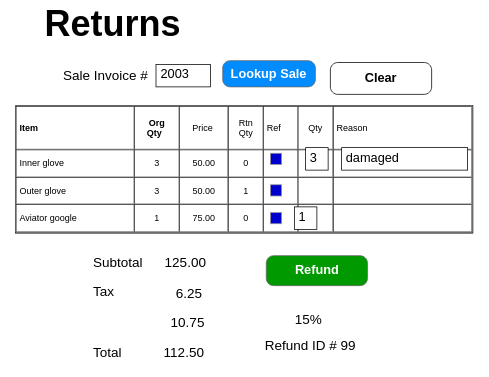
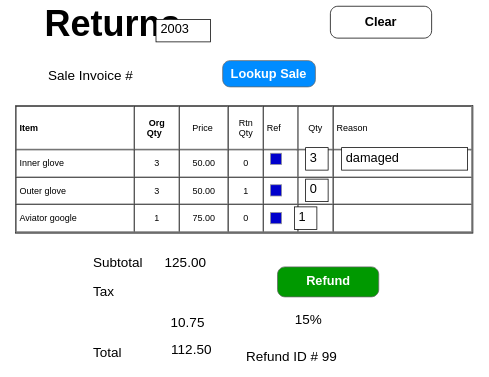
  <mxCell id="0" />
  <mxCell id="1" parent="0" />
- <mxCell id="2" value="Clear" style="strokeWidth=1;shadow=0;dashed=0;align=center;html=1;shape=mxgraph.mockup.buttons.button;mainText=;buttonStyle=round;fontSize=17;fontStyle=1;whiteSpace=wrap;" parent="1" vertex="1"><mxGeometry x="440" y="82.5" width="135" height="42.5" as="geometry" /></mxCell>
+ <mxCell id="2" value="Clear" style="strokeWidth=1;shadow=0;dashed=0;align=center;html=1;shape=mxgraph.mockup.buttons.button;mainText=;buttonStyle=round;fontSize=17;fontStyle=1;whiteSpace=wrap;" parent="1" vertex="1"><mxGeometry x="440" y="7.5" width="135" height="42.5" as="geometry" /></mxCell>
  <mxCell id="3" value="Returns" style="text;html=1;strokeColor=none;fillColor=none;align=center;verticalAlign=middle;whiteSpace=wrap;rounded=0;fontSize=48;fontStyle=1" parent="1" vertex="1"><mxGeometry x="130" y="20" width="40" height="20" as="geometry" /></mxCell>
  <mxCell id="4" value="&lt;table cellpadding=&quot;4&quot; cellspacing=&quot;0&quot; border=&quot;1&quot; style=&quot;font-size: 1em ; width: 100% ; height: 100%&quot;&gt;&lt;tbody&gt;&lt;tr&gt;&lt;th&gt;Item&amp;nbsp; &amp;nbsp; &amp;nbsp; &amp;nbsp; &amp;nbsp; &amp;nbsp; &amp;nbsp; &amp;nbsp; &amp;nbsp; &amp;nbsp;&lt;/th&gt;&lt;th style=&quot;text-align: center&quot;&gt;Org&lt;br&gt;Qty&amp;nbsp;&amp;nbsp;&lt;/th&gt;&lt;td style=&quot;text-align: center&quot;&gt;Price&amp;nbsp;&lt;/td&gt;&lt;td style=&quot;text-align: center&quot;&gt;Rtn&lt;br&gt;Qty&lt;/td&gt;&lt;td&gt;Ref&lt;/td&gt;&lt;td style=&quot;text-align: center&quot;&gt;Qty&lt;/td&gt;&lt;td&gt;Reason&amp;nbsp; &amp;nbsp; &amp;nbsp; &amp;nbsp; &amp;nbsp; &amp;nbsp; &amp;nbsp; &amp;nbsp; &amp;nbsp; &amp;nbsp;&lt;/td&gt;&lt;/tr&gt;&lt;tr&gt;&lt;td&gt;Inner glove&lt;/td&gt;&lt;td style=&quot;text-align: center&quot;&gt;3&lt;/td&gt;&lt;td style=&quot;text-align: center&quot;&gt;50.00&lt;/td&gt;&lt;td style=&quot;text-align: center&quot;&gt;0&lt;/td&gt;&lt;td&gt;&lt;br&gt;&lt;/td&gt;&lt;td&gt;&lt;br&gt;&lt;/td&gt;&lt;td&gt;&lt;br&gt;&lt;/td&gt;&lt;/tr&gt;&lt;tr&gt;&lt;td&gt;Outer glove&lt;/td&gt;&lt;td style=&quot;text-align: center&quot;&gt;3&lt;/td&gt;&lt;td style=&quot;text-align: center&quot;&gt;50.00&lt;/td&gt;&lt;td style=&quot;text-align: center&quot;&gt;1&lt;/td&gt;&lt;td&gt;&lt;br&gt;&lt;/td&gt;&lt;td&gt;&lt;br&gt;&lt;/td&gt;&lt;td&gt;&lt;br&gt;&lt;/td&gt;&lt;/tr&gt;&lt;tr&gt;&lt;td&gt;Aviator google&lt;/td&gt;&lt;td style=&quot;text-align: center&quot;&gt;1&lt;/td&gt;&lt;td style=&quot;text-align: center&quot;&gt;75.00&lt;/td&gt;&lt;td style=&quot;text-align: center&quot;&gt;0&lt;/td&gt;&lt;td&gt;&lt;br&gt;&lt;/td&gt;&lt;td&gt;&lt;br&gt;&lt;/td&gt;&lt;td&gt;&lt;br&gt;&lt;/td&gt;&lt;/tr&gt;&lt;/tbody&gt;&lt;/table&gt; " style="verticalAlign=top;align=left;overflow=fill;fontSize=12;fontFamily=Helvetica;html=1;fillColor=none;" parent="1" vertex="1"><mxGeometry x="20" y="140" width="610" height="170" as="geometry" /></mxCell>
- <mxCell id="5" value="2003" style="strokeWidth=1;shadow=0;dashed=0;align=center;html=1;shape=mxgraph.mockup.text.textBox;align=left;fontSize=17;spacingLeft=4;spacingTop=-3;mainText=;" parent="1" vertex="1"><mxGeometry x="207.5" y="85" width="72.5" height="30" as="geometry" /></mxCell>
+ <mxCell id="5" value="2003" style="strokeWidth=1;shadow=0;dashed=0;align=center;html=1;shape=mxgraph.mockup.text.textBox;align=left;fontSize=17;spacingLeft=4;spacingTop=-3;mainText=;" parent="1" vertex="1"><mxGeometry x="207.5" y="25" width="72.5" height="30" as="geometry" /></mxCell>
  <mxCell id="6" value="Lookup Sale" style="strokeWidth=1;shadow=0;dashed=0;align=center;html=1;shape=mxgraph.mockup.buttons.button;strokeColor=#666666;fontColor=#ffffff;mainText=;buttonStyle=round;fontSize=17;fontStyle=1;fillColor=#008cff;whiteSpace=wrap;" parent="1" vertex="1"><mxGeometry x="296.42" y="80" width="123.58" height="35" as="geometry" /></mxCell>
  <mxCell id="7" value="3" style="strokeWidth=1;shadow=0;dashed=0;align=center;html=1;shape=mxgraph.mockup.text.textBox;align=left;fontSize=17;spacingLeft=4;spacingTop=-3;mainText=;" parent="1" vertex="1"><mxGeometry x="407" y="196" width="30" height="30" as="geometry" /></mxCell>
+ <mxCell id="8" value="0" style="strokeWidth=1;shadow=0;dashed=0;align=center;html=1;shape=mxgraph.mockup.text.textBox;align=left;fontSize=17;spacingLeft=4;spacingTop=-3;mainText=;" parent="1" vertex="1"><mxGeometry x="407" y="238" width="30" height="30" as="geometry" /></mxCell>
  <mxCell id="9" value="1" style="strokeWidth=1;shadow=0;dashed=0;align=center;html=1;shape=mxgraph.mockup.text.textBox;align=left;fontSize=17;spacingLeft=4;spacingTop=-3;mainText=;" parent="1" vertex="1"><mxGeometry x="392" y="275" width="30" height="30" as="geometry" /></mxCell>
- <mxCell id="10" value="Refund" style="strokeWidth=1;shadow=0;dashed=0;align=center;html=1;shape=mxgraph.mockup.buttons.button;strokeColor=#666666;fontColor=#ffffff;mainText=;buttonStyle=round;fontSize=17;fontStyle=1;whiteSpace=wrap;fillColor=#009900;" parent="1" vertex="1"><mxGeometry x="354.5" y="340" width="135" height="40" as="geometry" /></mxCell>
- <mxCell id="11" value="Sale Invoice #" style="text;html=1;strokeColor=none;fillColor=none;align=center;verticalAlign=middle;whiteSpace=wrap;rounded=0;fontSize=18;" parent="1" vertex="1"><mxGeometry x="72.5" y="90" width="135" height="20" as="geometry" /></mxCell>
+ <mxCell id="10" value="Refund" style="strokeWidth=1;shadow=0;dashed=0;align=center;html=1;shape=mxgraph.mockup.buttons.button;strokeColor=#666666;fontColor=#ffffff;mainText=;buttonStyle=round;fontSize=17;fontStyle=1;whiteSpace=wrap;fillColor=#009900;" parent="1" vertex="1"><mxGeometry x="369.5" y="355" width="135" height="40" as="geometry" /></mxCell>
+ <mxCell id="11" value="Sale Invoice #" style="text;html=1;strokeColor=none;fillColor=none;align=center;verticalAlign=middle;whiteSpace=wrap;rounded=0;fontSize=18;" parent="1" vertex="1"><mxGeometry x="52.5" y="90" width="135" height="20" as="geometry" /></mxCell>
  <mxCell id="12" value="Subtotal" style="text;html=1;strokeColor=none;fillColor=none;align=center;verticalAlign=middle;whiteSpace=wrap;rounded=0;fontSize=18;" parent="1" vertex="1"><mxGeometry x="108.42" y="340" width="98" height="20" as="geometry" /></mxCell>
  <mxCell id="13" value="Tax&lt;span style=&quot;color: rgba(0 , 0 , 0 , 0) ; font-family: monospace ; font-size: 0px&quot;&gt;%3CmxGraphModel%3E%3Croot%3E%3CmxCell%20id%3D%220%22%2F%3E%3CmxCell%20id%3D%221%22%20parent%3D%220%22%2F%3E%3CmxCell%20id%3D%222%22%20value%3D%22Subtotal%22%20style%3D%22text%3Bhtml%3D1%3BstrokeColor%3Dnone%3BfillColor%3Dnone%3Balign%3Dcenter%3BverticalAlign%3Dmiddle%3BwhiteSpace%3Dwrap%3Brounded%3D0%3BfontSize%3D18%3B%22%20vertex%3D%221%22%20parent%3D%221%22%3E%3CmxGeometry%20x%3D%22520%22%20y%3D%22380%22%20width%3D%2298%22%20height%3D%2220%22%20as%3D%22geometry%22%2F%3E%3C%2FmxCell%3E%3C%2Froot%3E%3C%2FmxGraphModel%3E&lt;/span&gt;" style="text;html=1;strokeColor=none;fillColor=none;align=center;verticalAlign=middle;whiteSpace=wrap;rounded=0;fontSize=18;" parent="1" vertex="1"><mxGeometry x="108.42" y="377.5" width="60" height="20" as="geometry" /></mxCell>
  <mxCell id="14" value="Total" style="text;html=1;strokeColor=none;fillColor=none;align=center;verticalAlign=middle;whiteSpace=wrap;rounded=0;fontSize=18;" parent="1" vertex="1"><mxGeometry x="108.42" y="460" width="70" height="20" as="geometry" /></mxCell>
  <mxCell id="15" value="125.00" style="text;html=1;strokeColor=none;fillColor=none;align=center;verticalAlign=middle;whiteSpace=wrap;rounded=0;fontSize=18;" parent="1" vertex="1"><mxGeometry x="198.42" y="340" width="98" height="20" as="geometry" /></mxCell>
- <mxCell id="16" value="6.25" style="text;html=1;strokeColor=none;fillColor=none;align=center;verticalAlign=middle;whiteSpace=wrap;rounded=0;fontSize=18;" parent="1" vertex="1"><mxGeometry x="208.42" y="372.5" width="88" height="37.5" as="geometry" /></mxCell>
  <mxCell id="17" value="10.75" style="text;html=1;strokeColor=none;fillColor=none;align=center;verticalAlign=middle;whiteSpace=wrap;rounded=0;fontSize=18;" parent="1" vertex="1"><mxGeometry x="206.42" y="415" width="88" height="30" as="geometry" /></mxCell>
- <mxCell id="18" value="112.50" style="text;html=1;strokeColor=none;fillColor=none;align=center;verticalAlign=middle;whiteSpace=wrap;rounded=0;fontSize=18;" parent="1" vertex="1"><mxGeometry x="196.42" y="460" width="98" height="20" as="geometry" /></mxCell>
+ <mxCell id="18" value="112.50" style="text;html=1;strokeColor=none;fillColor=none;align=center;verticalAlign=middle;whiteSpace=wrap;rounded=0;fontSize=18;" parent="1" vertex="1"><mxGeometry x="206.42" y="455" width="98" height="20" as="geometry" /></mxCell>
  <mxCell id="19" value="damaged" style="strokeWidth=1;shadow=0;dashed=0;align=center;html=1;shape=mxgraph.mockup.text.textBox;align=left;fontSize=17;spacingLeft=4;spacingTop=-3;mainText=;" parent="1" vertex="1"><mxGeometry x="455" y="196" width="168" height="30" as="geometry" /></mxCell>
  <mxCell id="20" value="15%" style="text;html=1;strokeColor=none;fillColor=none;align=center;verticalAlign=middle;whiteSpace=wrap;rounded=0;fontSize=18;" parent="1" vertex="1"><mxGeometry x="367" y="410" width="88" height="30" as="geometry" /></mxCell>
  <mxCell id="21" value="" style="strokeWidth=1;shadow=0;dashed=0;align=center;html=1;shape=mxgraph.mockup.forms.rrect;rSize=0;strokeColor=#999999;align=left;spacingLeft=4;fontSize=17;fontColor=#666666;labelPosition=right;noLabel=1;fillColor=#0000CC;" parent="1" vertex="1"><mxGeometry x="360" y="203.5" width="15" height="15" as="geometry" /></mxCell>
  <mxCell id="22" value="" style="strokeWidth=1;shadow=0;dashed=0;align=center;html=1;shape=mxgraph.mockup.forms.rrect;rSize=0;strokeColor=#999999;align=left;spacingLeft=4;fontSize=17;fontColor=#666666;labelPosition=right;noLabel=1;fillColor=#0000CC;" parent="1" vertex="1"><mxGeometry x="360" y="245.5" width="15" height="15" as="geometry" /></mxCell>
  <mxCell id="23" value="" style="strokeWidth=1;shadow=0;dashed=0;align=center;html=1;shape=mxgraph.mockup.forms.rrect;rSize=0;strokeColor=#999999;align=left;spacingLeft=4;fontSize=17;fontColor=#666666;labelPosition=right;noLabel=1;fillColor=#0000CC;" parent="1" vertex="1"><mxGeometry x="360" y="282.5" width="15" height="15" as="geometry" /></mxCell>
- <mxCell id="24" value="Refund ID # 99" style="text;html=1;strokeColor=none;fillColor=none;align=center;verticalAlign=middle;whiteSpace=wrap;rounded=0;fontSize=18;" parent="1" vertex="1"><mxGeometry x="336.5" y="445" width="153" height="30" as="geometry" /></mxCell>
+ <mxCell id="24" value="Refund ID # 99" style="text;html=1;strokeColor=none;fillColor=none;align=center;verticalAlign=middle;whiteSpace=wrap;rounded=0;fontSize=18;" parent="1" vertex="1"><mxGeometry x="311.5" y="460" width="153" height="30" as="geometry" /></mxCell>
